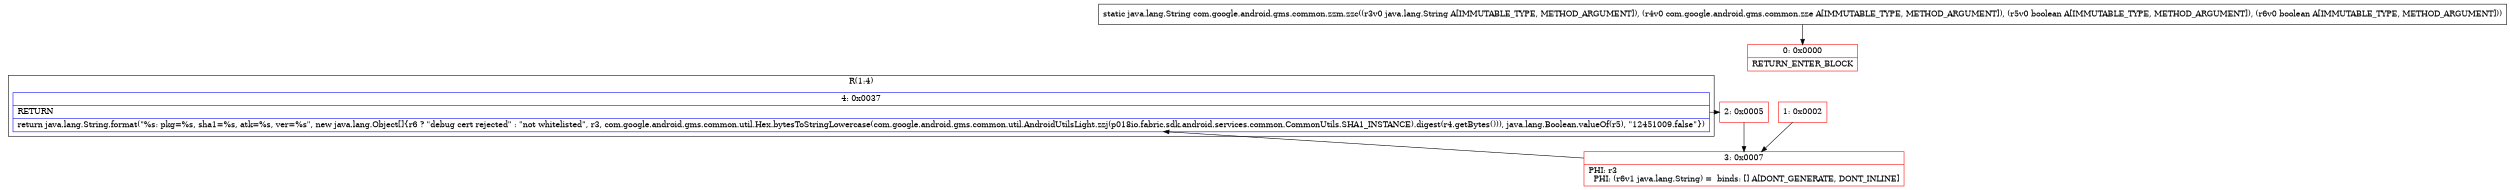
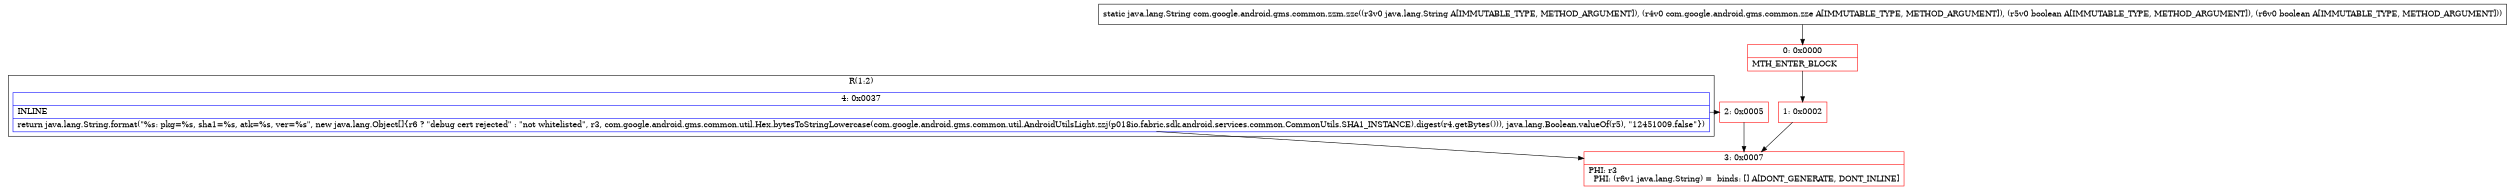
  digraph {
    node [color=red shape=record]
-   n1 [color=blue label="{4\:\ 0x0037|RETURN\l|return java.lang.String.format(\"%s: pkg=%s, sha1=%s, atk=%s, ver=%s\", new java.lang.Object[]\{r6 ? \"debug cert rejected\" : \"not whitelisted\", r3, com.google.android.gms.common.util.Hex.bytesToStringLowercase(com.google.android.gms.common.util.AndroidUtilsLight.zzj(p018io.fabric.sdk.android.services.common.CommonUtils.SHA1_INSTANCE).digest(r4.getBytes())), java.lang.Boolean.valueOf(r5), \"12451009.false\"\})\l}"]
+   n1 [color=blue label="{4\:\ 0x0037|INLINE\l|return java.lang.String.format(\"%s: pkg=%s, sha1=%s, atk=%s, ver=%s\", new java.lang.Object[]\{r6 ? \"debug cert rejected\" : \"not whitelisted\", r3, com.google.android.gms.common.util.Hex.bytesToStringLowercase(com.google.android.gms.common.util.AndroidUtilsLight.zzj(p018io.fabric.sdk.android.services.common.CommonUtils.SHA1_INSTANCE).digest(r4.getBytes())), java.lang.Boolean.valueOf(r5), \"12451009.false\"\})\l}"]
    n2 [label="{2\:\ 0x0005}"]
-   n3 [label="{0\:\ 0x0000|RETURN_ENTER_BLOCK\l}"]
+   n3 [label="{0\:\ 0x0000|MTH_ENTER_BLOCK\l}"]
    n4 [label="{1\:\ 0x0002}"]
    n5 [label="{3\:\ 0x0007|PHI: r3 \l  PHI: (r6v1 java.lang.String) =  binds: [] A[DONT_GENERATE, DONT_INLINE]\l}"]
    n6 [label="{static java.lang.String com.google.android.gms.common.zzm.zzc((r3v0 java.lang.String A[IMMUTABLE_TYPE, METHOD_ARGUMENT]), (r4v0 com.google.android.gms.common.zze A[IMMUTABLE_TYPE, METHOD_ARGUMENT]), (r5v0 boolean A[IMMUTABLE_TYPE, METHOD_ARGUMENT]), (r6v0 boolean A[IMMUTABLE_TYPE, METHOD_ARGUMENT])) }" color=""]
    subgraph cluster_1 {
-     label="R(1:4)"
+     label="R(1:2)"
      n1
    }
    n1 -> n2
    n2 -> n5
+   n3 -> n4
    n4 -> n5
-   n5 -> n1
+   n1 -> n5
    n6 -> n3
  }
